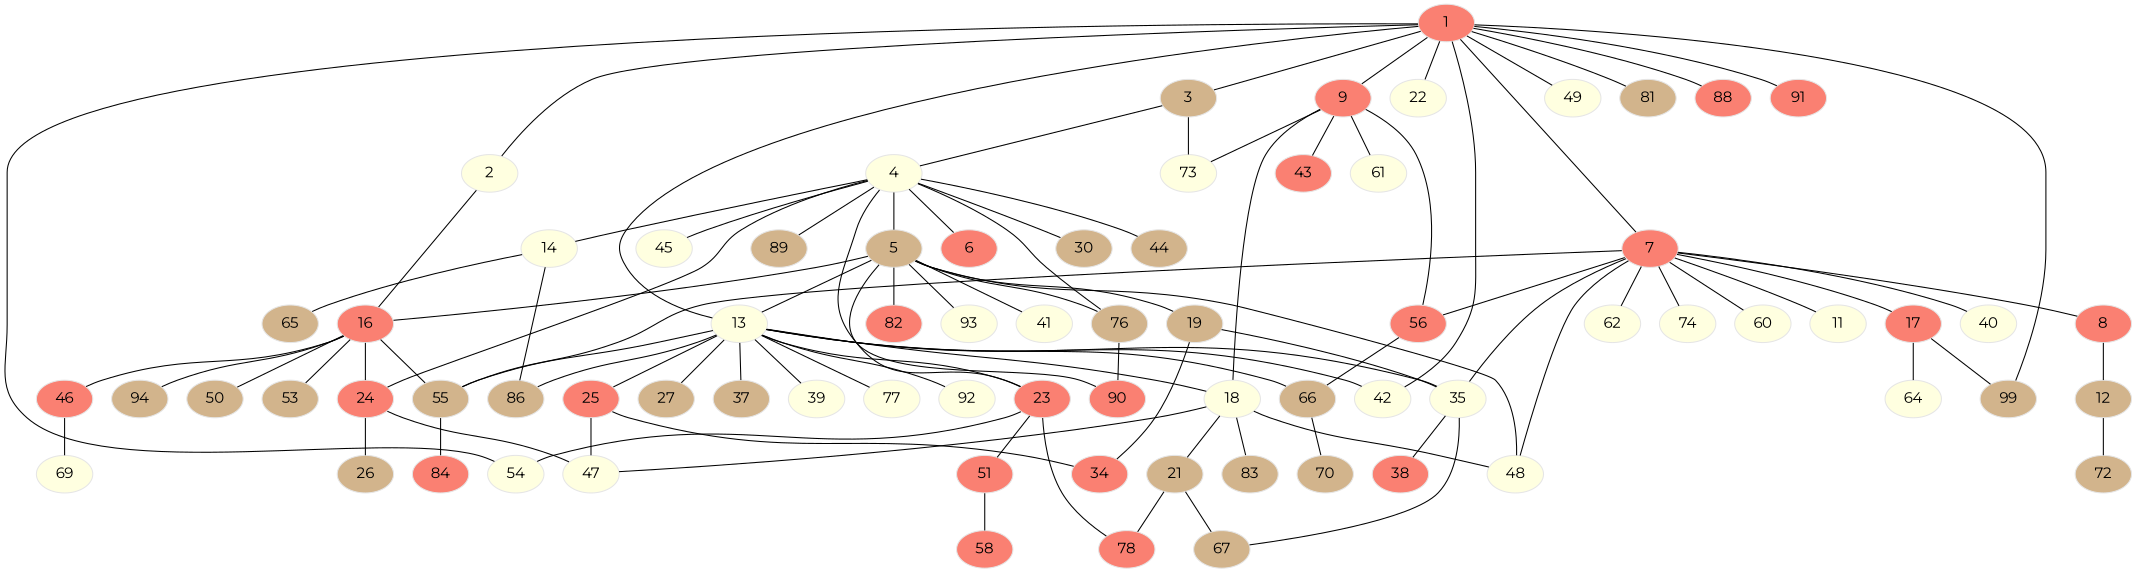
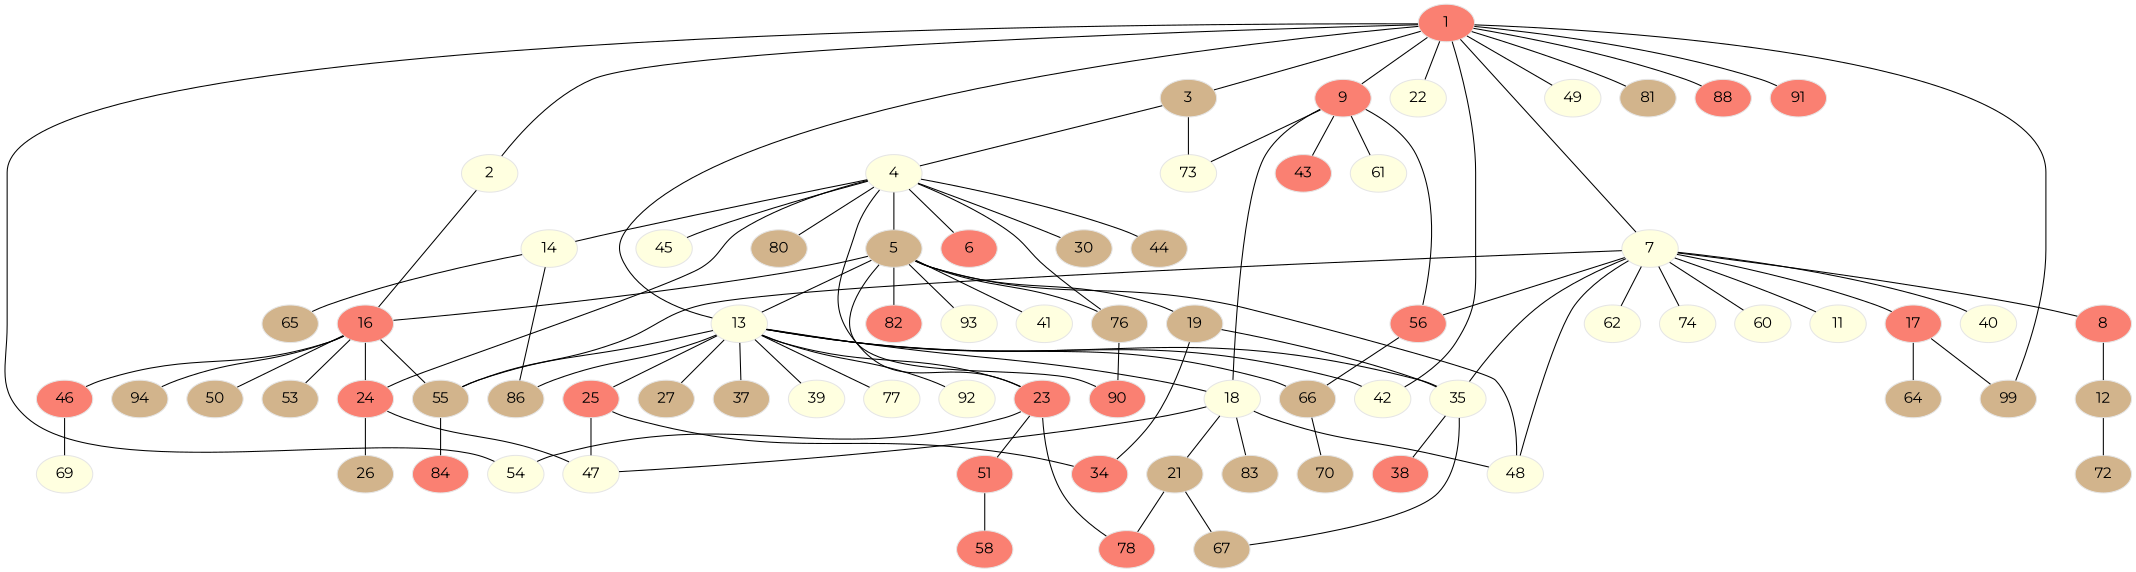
  graph {
    fontname=Montserrat
    node [color=gray90 fillcolor=lightyellow fontname=Montserrat style=filled]
    edge [fontname=Montserrat]
    1 [fillcolor=salmon super="+52"]
    2
    3 [fillcolor=tan super="+20"]
-   7 [fillcolor=salmon super="+36"]
+   7 [super="+36"]
    9 [fillcolor=salmon super="+29"]
    13 [super="+28"]
    22 [super="+32"]
    42
    54
    n10 [label=49]
    81 [fillcolor=tan]
    88 [fillcolor=salmon super="+98"]
    91 [fillcolor=salmon]
    99 [fillcolor=tan]
    16 [fillcolor=salmon super="+31"]
    4 [super="+60"]
    73 [super="+100"]
    48
    8 [fillcolor=salmon]
    n20 [label=60]
    11
    17 [fillcolor=salmon super="+57"]
    35 [super="+71"]
    40
    55 [fillcolor=tan super="+87"]
    56 [fillcolor=salmon super="+68"]
    62
    74
    18 [super="+49"]
    43 [fillcolor=salmon]
    61
    23 [fillcolor=salmon super="+33"]
    25 [fillcolor=salmon]
    27 [fillcolor=tan]
    37 [fillcolor=tan]
    39
    66 [fillcolor=tan]
    77
    86 [fillcolor=tan]
    92
    24 [fillcolor=salmon super="+95"]
    46 [fillcolor=salmon]
    50 [fillcolor=tan]
    53 [fillcolor=tan]
    94 [fillcolor=tan]
    5 [fillcolor=tan super="+75"]
    6 [fillcolor=salmon]
    14 [super="+63"]
    30 [fillcolor=tan super="+59"]
    44 [fillcolor=tan]
    45
    76 [fillcolor=tan]
-   80 [fillcolor=tan label=89]
+   80 [fillcolor=tan]
    90 [fillcolor=salmon]
    19 [fillcolor=tan]
    41
    82 [fillcolor=salmon]
    93
    65 [fillcolor=tan]
    47
    26 [fillcolor=tan]
    34 [fillcolor=salmon super="+85"]
    78 [fillcolor=salmon]
    51 [fillcolor=salmon]
    12 [fillcolor=tan super="+15"]
-   64
+   64 [fillcolor=tan]
    67 [fillcolor=tan]
    38 [fillcolor=salmon super="+97"]
    84 [fillcolor=salmon]
    72 [fillcolor=tan]
    21 [fillcolor=tan super="+89"]
    83 [fillcolor=tan]
    70 [fillcolor=tan]
    69
    58 [fillcolor=salmon super="+96"]
    1 -- 2
    1 -- 3
    1 -- 7
    1 -- 9 [weight=2]
    1 -- 13
    1 -- 22
    1 -- 42
    1 -- 54
    1 -- n10
    1 -- 81
    1 -- 88
    1 -- 91
    1 -- 99
    2 -- 16
    3 -- 4
    3 -- 73
    7 -- 48
    7 -- 8
    7 -- n20
    7 -- 11
    7 -- 17
    7 -- 35
    7 -- 40
    7 -- 55
    7 -- 56
    7 -- 62
    7 -- 74
    9 -- 73
    9 -- 56
    9 -- 18
    9 -- 43
    9 -- 61
    13 -- 42
    13 -- 35
    13 -- 55
    13 -- 18
    13 -- 23
    13 -- 25
    13 -- 27
    13 -- 37
    13 -- 39
    13 -- 66
    13 -- 77
    13 -- 86
    13 -- 92
    16 -- 55
    16 -- 24
    16 -- 46
    16 -- 50
    16 -- 53
    16 -- 94
    4 -- 24
    4 -- 5
    4 -- 6
    4 -- 14
    4 -- 30
    4 -- 44
    4 -- 45
    4 -- 76
    4 -- 80
    4 -- 90
    8 -- 12
    17 -- 99
    17 -- 64
    35 -- 67
    35 -- 38
    55 -- 84
    56 -- 66
    18 -- 48
    18 -- 47
    18 -- 21
    18 -- 83
    23 -- 54
    23 -- 78
    23 -- 51
    25 -- 47
    25 -- 34
    66 -- 70
    24 -- 47
    24 -- 26
    46 -- 69
    5 -- 13
    5 -- 16
    5 -- 48
    5 -- 23
    5 -- 76
    5 -- 19
    5 -- 41
    5 -- 82
    5 -- 93
    14 -- 86
    14 -- 65
    76 -- 90
    19 -- 35
    19 -- 34
    51 -- 58
    12 -- 72
    21 -- 78
    21 -- 67
  }
